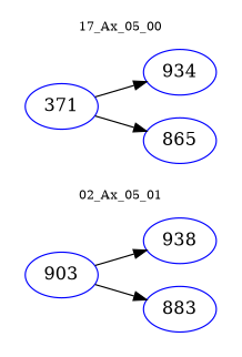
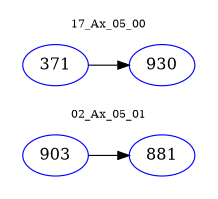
  digraph {
    rankdir=LR
    node [color=blue]
    edge [color=black]
    n1 [label=903]
-   n2 [label=883]
-   n3 [label=938]
+   n2 [label=881]
    n4 [label=371]
-   n5 [label=865]
-   n6 [label=934]
+   n6 [label=930]
    subgraph cluster_1 {
      color=white
      fontsize=10
      label="02_Ax_05_01"
      n1
      n2
-     n3
    }
    subgraph cluster_2 {
      color=white
      fontsize=10
      label="17_Ax_05_00"
      n4
-     n5
      n6
    }
    n1 -> n2
-   n1 -> n3
-   n4 -> n5
    n4 -> n6
  }
